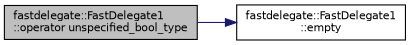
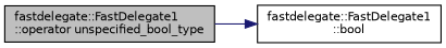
  digraph {
    rankdir=LR
    node [color=black fontname=Helvetica fontsize=10 shape=record style=filled]
    n1 [fillcolor=grey75 fontcolor=black height=0.2 label="fastdelegate::FastDelegate1\l::operator unspecified_bool_type" width=0.4]
-   n2 [fillcolor=white height=0.2 label="fastdelegate::FastDelegate1\l::empty" width=0.4]
+   n2 [fillcolor=white height=0.2 label="fastdelegate::FastDelegate1\l::bool" width=0.4]
    n1 -> n2 [color=midnightblue fontname=Helvetica fontsize=10 labelfontname=Helvetica labelfontsize=10 style=solid]
  }
